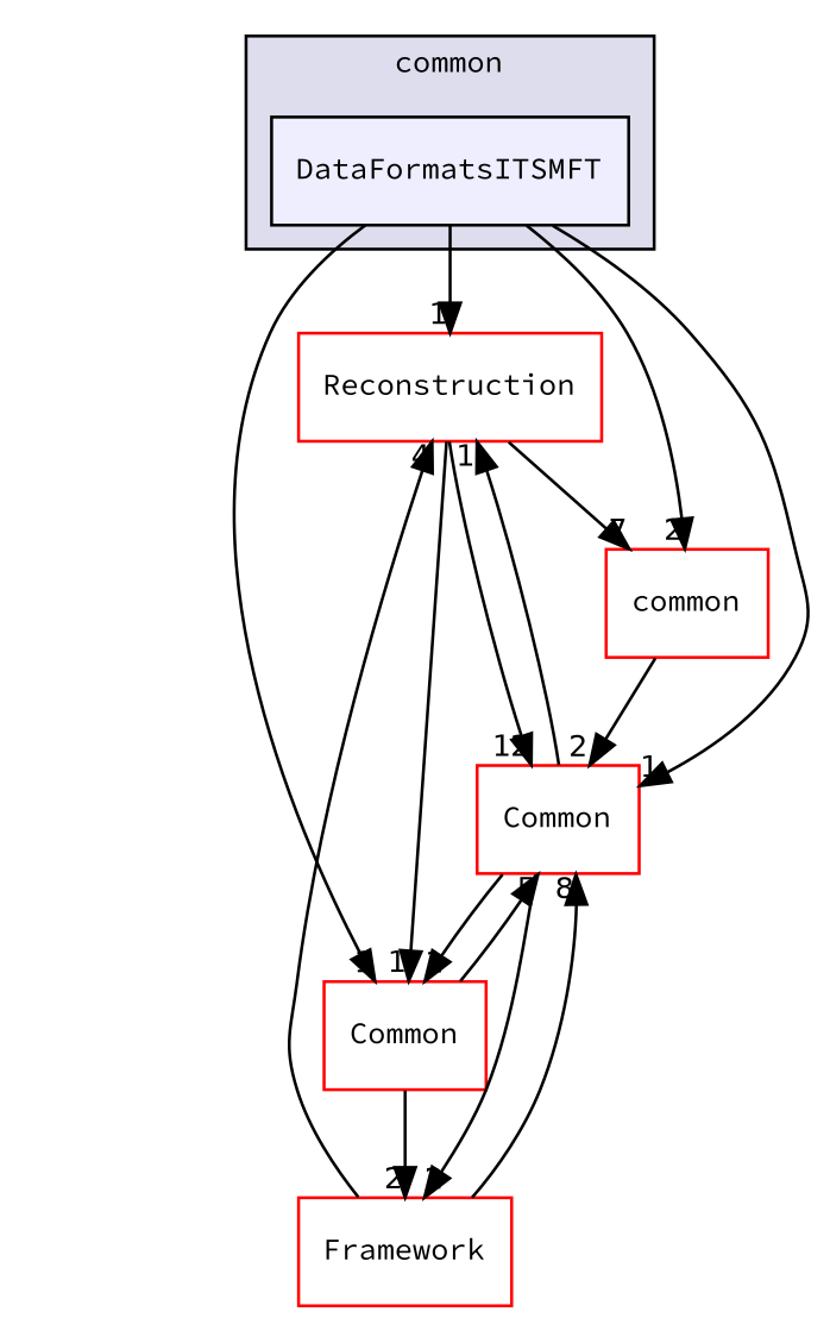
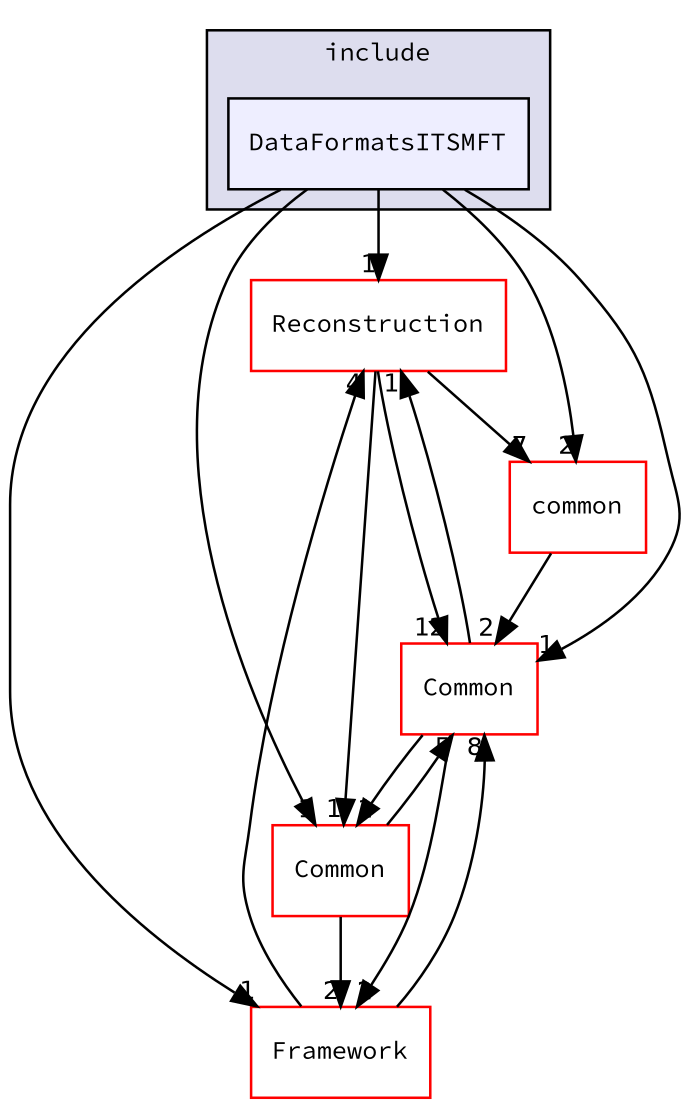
  digraph {
    compound=true
    fontname="Source Code Pro"
    node [fontname="Source Code Pro" fontsize=10 shape=box color=red]
    edge [fontname="Source Code Pro" headlabel=1 labeldistance=1.5 labelfontname=Helvetica labelfontsize=10]
    n1 [fillcolor="#eeeeff" label=DataFormatsITSMFT pencolor=black style=filled color=""]
    n2 [label=Reconstruction]
    n3 [label=Common]
    n4 [label=Common]
    n5 [label=common]
    n6 [label=Framework]
    subgraph cluster_1 {
      bgcolor="#ddddee"
      fontsize=10
-     label=common
+     label=include
      pencolor=black
      n1
    }
    n1 -> n2
    n1 -> n3
    n1 -> n4
    n1 -> n5 [headlabel=2]
+   n1 -> n6
    n2 -> n3 [headlabel=12]
    n2 -> n4
    n2 -> n5 [headlabel=7]
    n3 -> n2
    n3 -> n4
    n3 -> n6 [headlabel=2]
    n4 -> n3 [headlabel=5]
    n4 -> n6 [headlabel=2]
    n5 -> n3 [headlabel=2]
    n6 -> n2 [headlabel=4]
    n6 -> n3 [headlabel=8]
  }
